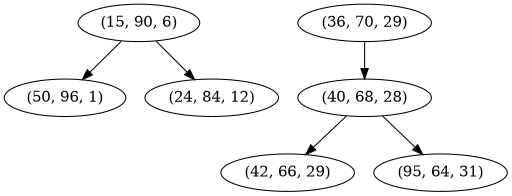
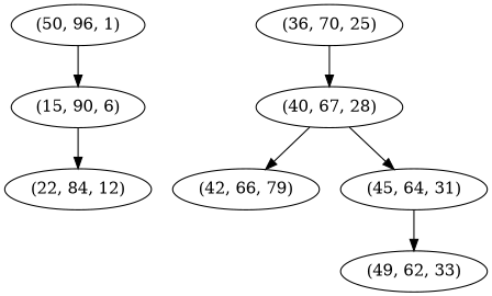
  digraph {
    n1 [label="(50, 96, 1)"]
    "(15, 90, 6)"
-   "(22, 84, 12)" [label="(24, 84, 12)"]
-   "(36, 70, 25)" [label="(36, 70, 29)"]
-   "(40, 67, 28)" [label="(40, 68, 28)"]
-   "(42, 66, 29)"
-   "(45, 64, 31)" [label="(95, 64, 31)"]
-   "(15, 90, 6)" -> n1
+   "(22, 84, 12)"
+   "(36, 70, 25)"
+   "(40, 67, 28)"
+   "(42, 66, 29)" [label="(42, 66, 79)"]
+   "(45, 64, 31)"
+   "(49, 62, 33)"
+   n1 -> "(15, 90, 6)"
    "(15, 90, 6)" -> "(22, 84, 12)"
    "(36, 70, 25)" -> "(40, 67, 28)"
    "(40, 67, 28)" -> "(42, 66, 29)"
    "(40, 67, 28)" -> "(45, 64, 31)"
+   "(45, 64, 31)" -> "(49, 62, 33)"
  }
